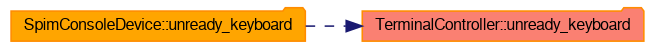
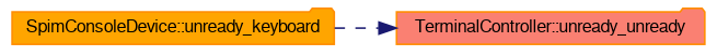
  digraph {
    rankdir=LR
    node [color=darkorange fontname=FreeSans fontsize=10 shape=folder style=filled]
    n1 [fillcolor=orange fontcolor=black height=0.2 label="SpimConsoleDevice::unready_keyboard" width=0.4]
-   n2 [fillcolor=salmon height=0.2 label="TerminalController::unready_keyboard" width=0.4]
+   n2 [fillcolor=salmon height=0.2 label="TerminalController::unready_unready" width=0.4]
    n1 -> n2 [color=midnightblue fontname=FreeSans fontsize=10 labelfontname=FreeSans labelfontsize=10 style=dashed]
  }
